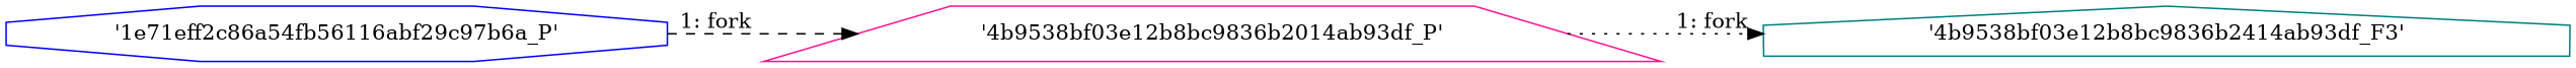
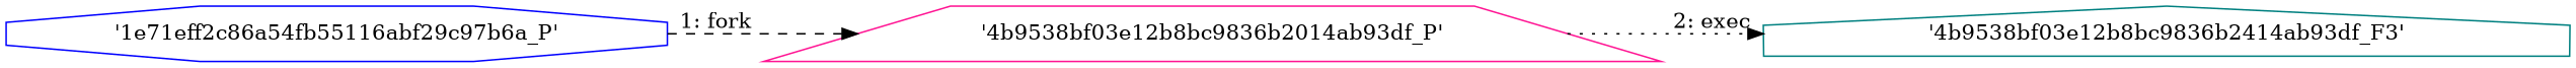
  digraph {
    engine=neato
    fixedsize=false
    fontsize=10
    nodesep=0.3
    rankdir=LR
    ranksep=0
    splines=true
    node [node_type=Process]
-   "'1e71eff2c86a54fb55116abf29c97b6a_P'" [color=blue shape=octagon label="'1e71eff2c86a54fb56116abf29c97b6a_P'"]
+   "'1e71eff2c86a54fb55116abf29c97b6a_P'" [color=blue shape=octagon]
    "'4b9538bf03e12b8bc9836b2014ab93df_P'" [color=deeppink shape=trapezium]
    n3 [color=teal label="'4b9538bf03e12b8bc9836b2414ab93df_F3'" node_type=File shape=house]
    "'1e71eff2c86a54fb55116abf29c97b6a_P'" -> "'4b9538bf03e12b8bc9836b2014ab93df_P'" [label="1: fork" style=dashed]
-   "'4b9538bf03e12b8bc9836b2014ab93df_P'" -> n3 [label="1: fork" style=dotted]
+   "'4b9538bf03e12b8bc9836b2014ab93df_P'" -> n3 [label="2: exec" style=dotted]
  }
